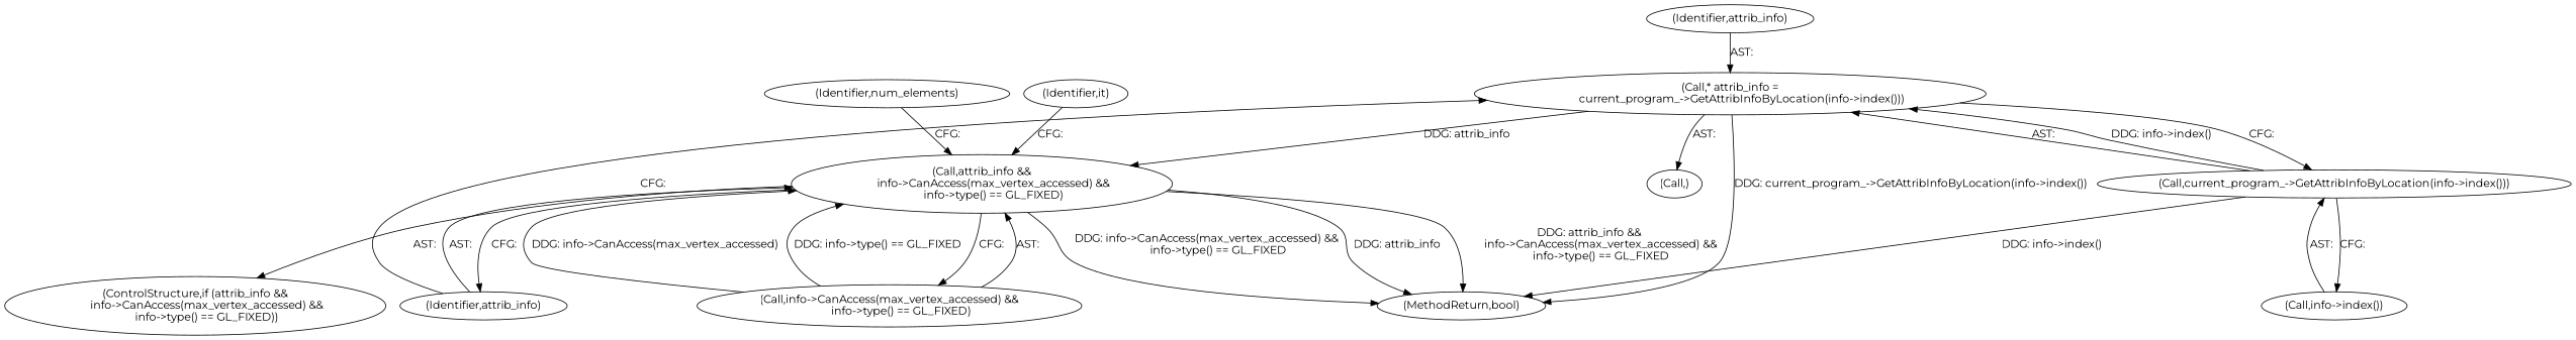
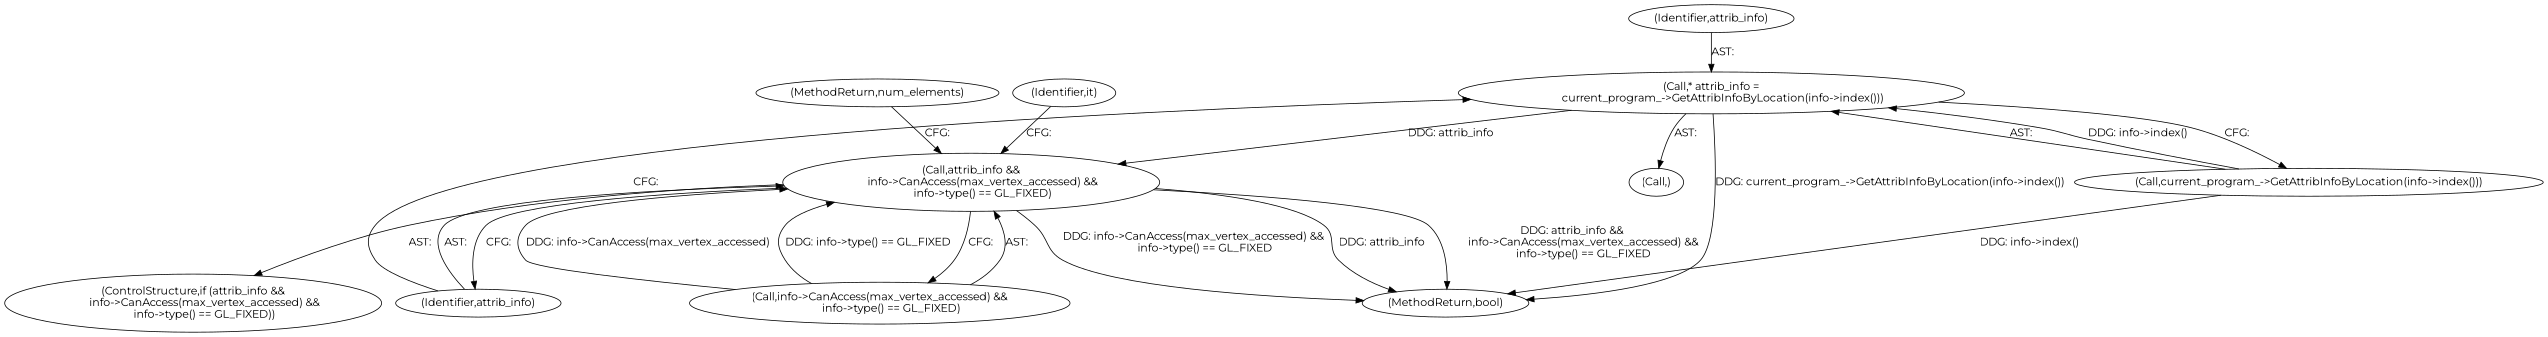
  digraph {
    fontname=Montserrat
    node [fontname=Montserrat]
    edge [fontname=Montserrat]
    n1 [label="(Call,* attrib_info =\n        current_program_->GetAttribInfoByLocation(info->index()))"]
    n2 [label="(Call,current_program_->GetAttribInfoByLocation(info->index()))"]
    n3 [label="(Call,attrib_info &&\n        info->CanAccess(max_vertex_accessed) &&\n        info->type() == GL_FIXED)"]
    n4 [label="(MethodReturn,bool)"]
    n5 [label="(Call,)"]
-   n6 [label="(Call,info->index())"]
    n7 [label="(ControlStructure,if (attrib_info &&\n        info->CanAccess(max_vertex_accessed) &&\n        info->type() == GL_FIXED))"]
    n8 [label="(Identifier,attrib_info)"]
    n9 [label="(Call,info->CanAccess(max_vertex_accessed) &&\n        info->type() == GL_FIXED)"]
    n10 [label="(Identifier,attrib_info)"]
-   n11 [label="(Identifier,num_elements)"]
+   n11 [label="(MethodReturn,num_elements)"]
    n12 [label="(Identifier,it)"]
    n1 -> n2 [label="CFG: "]
    n1 -> n3 [label="DDG: attrib_info"]
    n1 -> n4 [label="DDG: current_program_->GetAttribInfoByLocation(info->index())"]
    n1 -> n5 [label="AST: "]
    n2 -> n1 [label="AST: "]
    n2 -> n1 [label="DDG: info->index()"]
    n2 -> n4 [label="DDG: info->index()"]
-   n2 -> n6 [label="CFG: "]
    n3 -> n4 [label="DDG: attrib_info &&\n        info->CanAccess(max_vertex_accessed) &&\n        info->type() == GL_FIXED"]
    n3 -> n4 [label="DDG: info->CanAccess(max_vertex_accessed) &&\n        info->type() == GL_FIXED"]
    n3 -> n4 [label="DDG: attrib_info"]
    n3 -> n7 [label="AST: "]
    n3 -> n8 [label="CFG: "]
    n3 -> n9 [label="CFG: "]
-   n6 -> n2 [label="AST: "]
    n8 -> n1 [label="CFG: "]
    n8 -> n3 [label="AST: "]
    n9 -> n3 [label="AST: "]
    n9 -> n3 [label="DDG: info->CanAccess(max_vertex_accessed)"]
    n9 -> n3 [label="DDG: info->type() == GL_FIXED"]
    n10 -> n1 [label="AST: "]
    n11 -> n3 [label="CFG: "]
    n12 -> n3 [label="CFG: "]
  }
